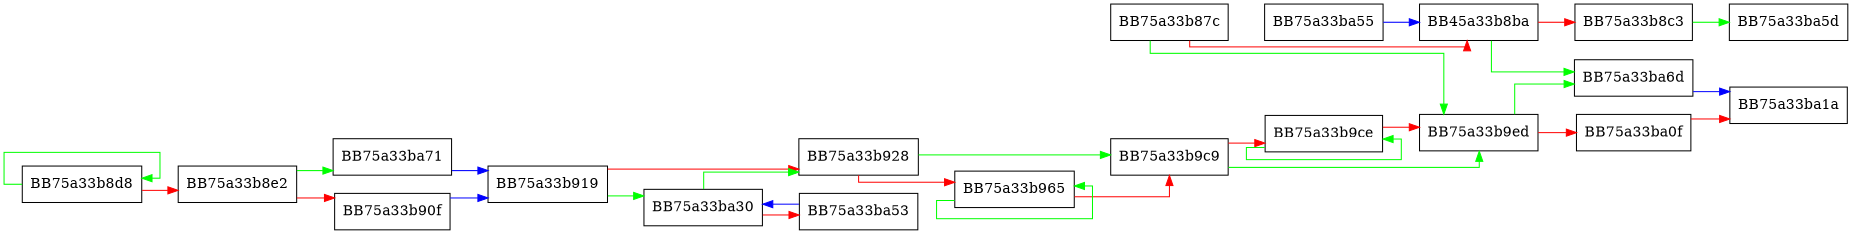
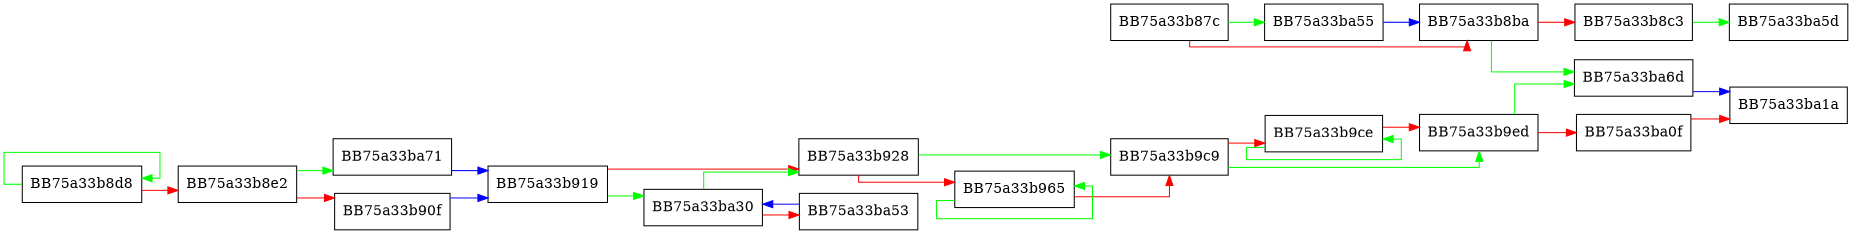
  digraph {
    rankdir=LR
    splines=ortho
    node [shape=box]
    edge [color=green]
    BB75a33b87c
    BB75a33ba55
-   BB75a33b8ba [label=BB45a33b8ba]
+   BB75a33b8ba
    BB75a33ba6d
    BB75a33b8c3
    BB75a33ba1a
    BB75a33ba5d
    BB75a33b8d8
    BB75a33b8e2
    BB75a33ba71
    BB75a33b90f
    BB75a33b919
    BB75a33ba30
    BB75a33b928
    BB75a33ba53
    BB75a33b9c9
    n17 [label=BB75a33b965]
    BB75a33b9ed
    BB75a33b9ce
    BB75a33ba0f
-   BB75a33b87c -> BB75a33b9ed
+   BB75a33b87c -> BB75a33ba55
    BB75a33b87c -> BB75a33b8ba [color=red]
    BB75a33ba55 -> BB75a33b8ba [color=blue]
    BB75a33b8ba -> BB75a33ba6d
    BB75a33b8ba -> BB75a33b8c3 [color=red]
    BB75a33ba6d -> BB75a33ba1a [color=blue]
    BB75a33b8c3 -> BB75a33ba5d
    BB75a33b8d8 -> BB75a33b8d8
    BB75a33b8d8 -> BB75a33b8e2 [color=red]
    BB75a33b8e2 -> BB75a33ba71
    BB75a33b8e2 -> BB75a33b90f [color=red]
    BB75a33ba71 -> BB75a33b919 [color=blue]
    BB75a33b90f -> BB75a33b919 [color=blue]
    BB75a33b919 -> BB75a33ba30
    BB75a33b919 -> BB75a33b928 [color=red]
    BB75a33ba30 -> BB75a33b928
    BB75a33ba30 -> BB75a33ba53 [color=red]
    BB75a33b928 -> BB75a33b9c9
    BB75a33b928 -> n17 [color=red]
    BB75a33ba53 -> BB75a33ba30 [color=blue]
    BB75a33b9c9 -> BB75a33b9ed
    BB75a33b9c9 -> BB75a33b9ce [color=red]
    n17 -> BB75a33b9c9 [color=red]
    n17 -> n17
    BB75a33b9ed -> BB75a33ba6d
    BB75a33b9ed -> BB75a33ba0f [color=red]
    BB75a33b9ce -> BB75a33b9ed [color=red]
    BB75a33b9ce -> BB75a33b9ce
    BB75a33ba0f -> BB75a33ba1a [color=red]
  }
